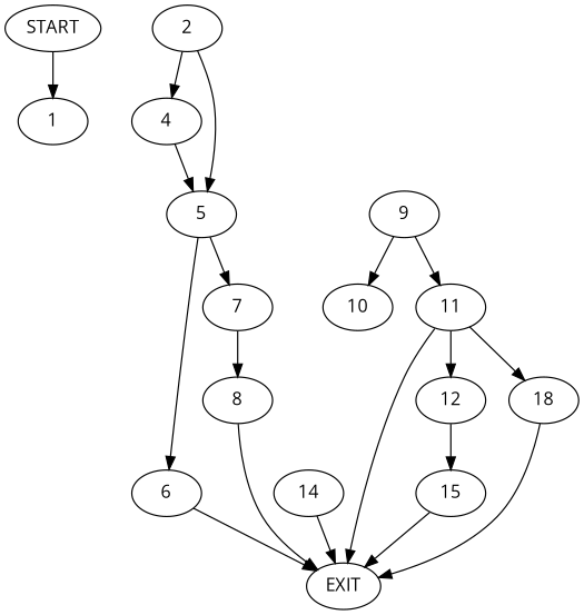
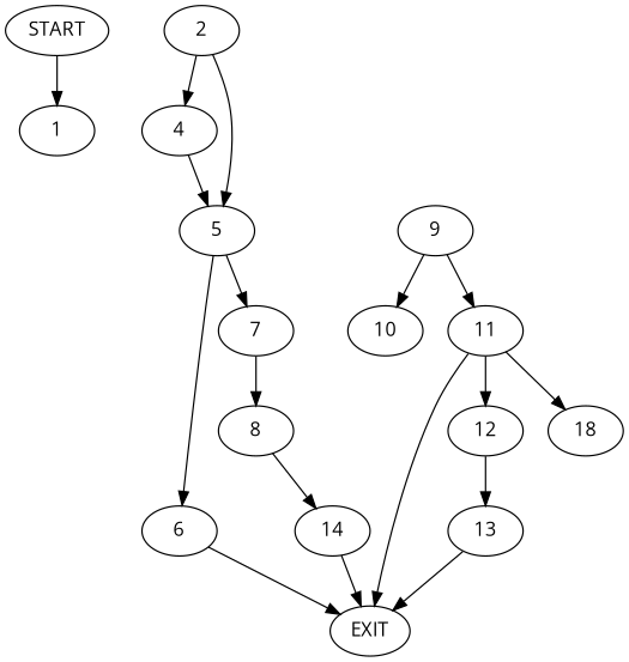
  digraph {
    fontname="Open Sans"
    node [fontname="Open Sans"]
    edge [fontname="Open Sans"]
    n1 [label=START]
    1
    n3 [label=EXIT]
    2
    4
    5
    6
    7
    8
    9
    10
    11
    12
    n14 [label=18]
-   15
+   15 [label=13]
    14
    n1 -> 1
    2 -> 4
    2 -> 5
    4 -> 5
    5 -> 6
    5 -> 7
    6 -> n3
    7 -> 8
-   8 -> n3
+   8 -> 14
    9 -> 10
    9 -> 11
    11 -> n3
    11 -> 12
    11 -> n14
    12 -> 15
-   n14 -> n3
    15 -> n3
    14 -> n3
  }
